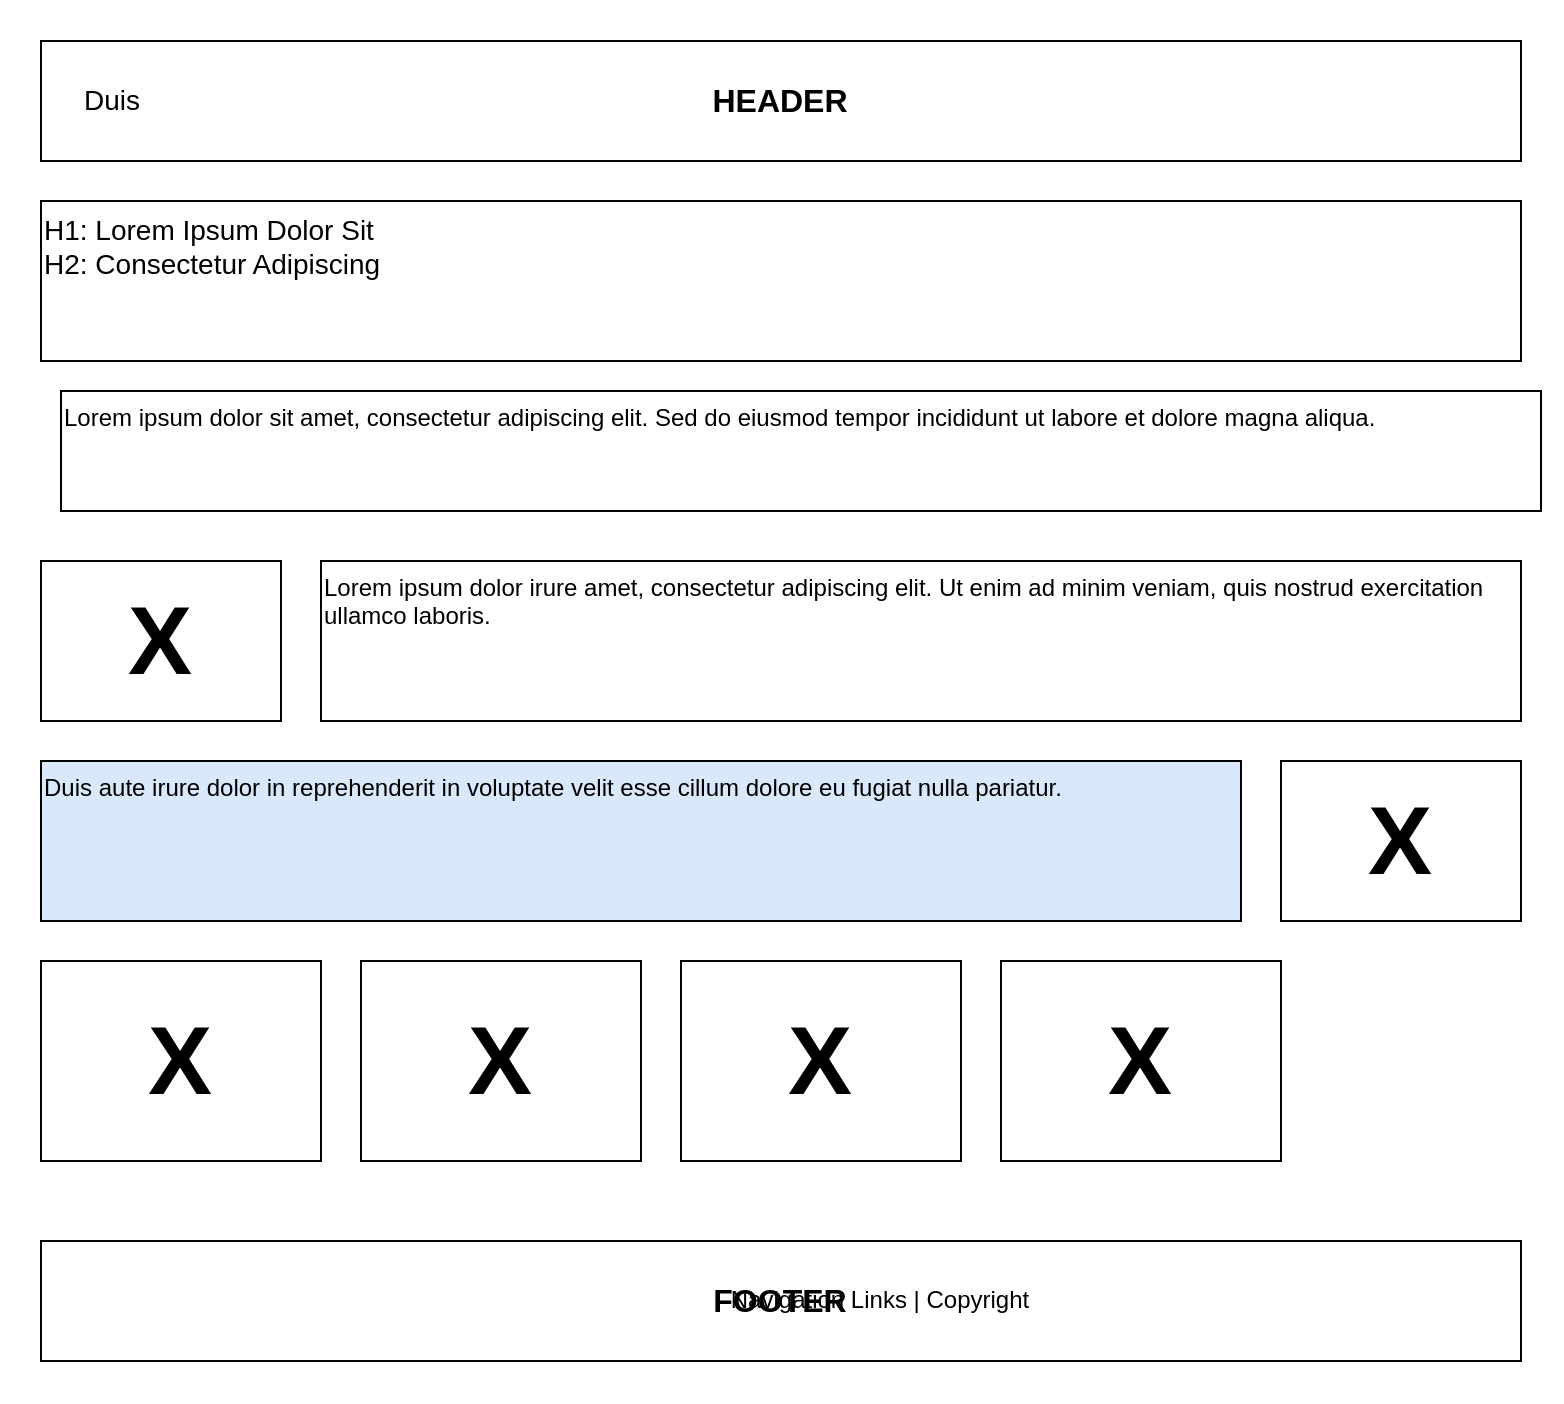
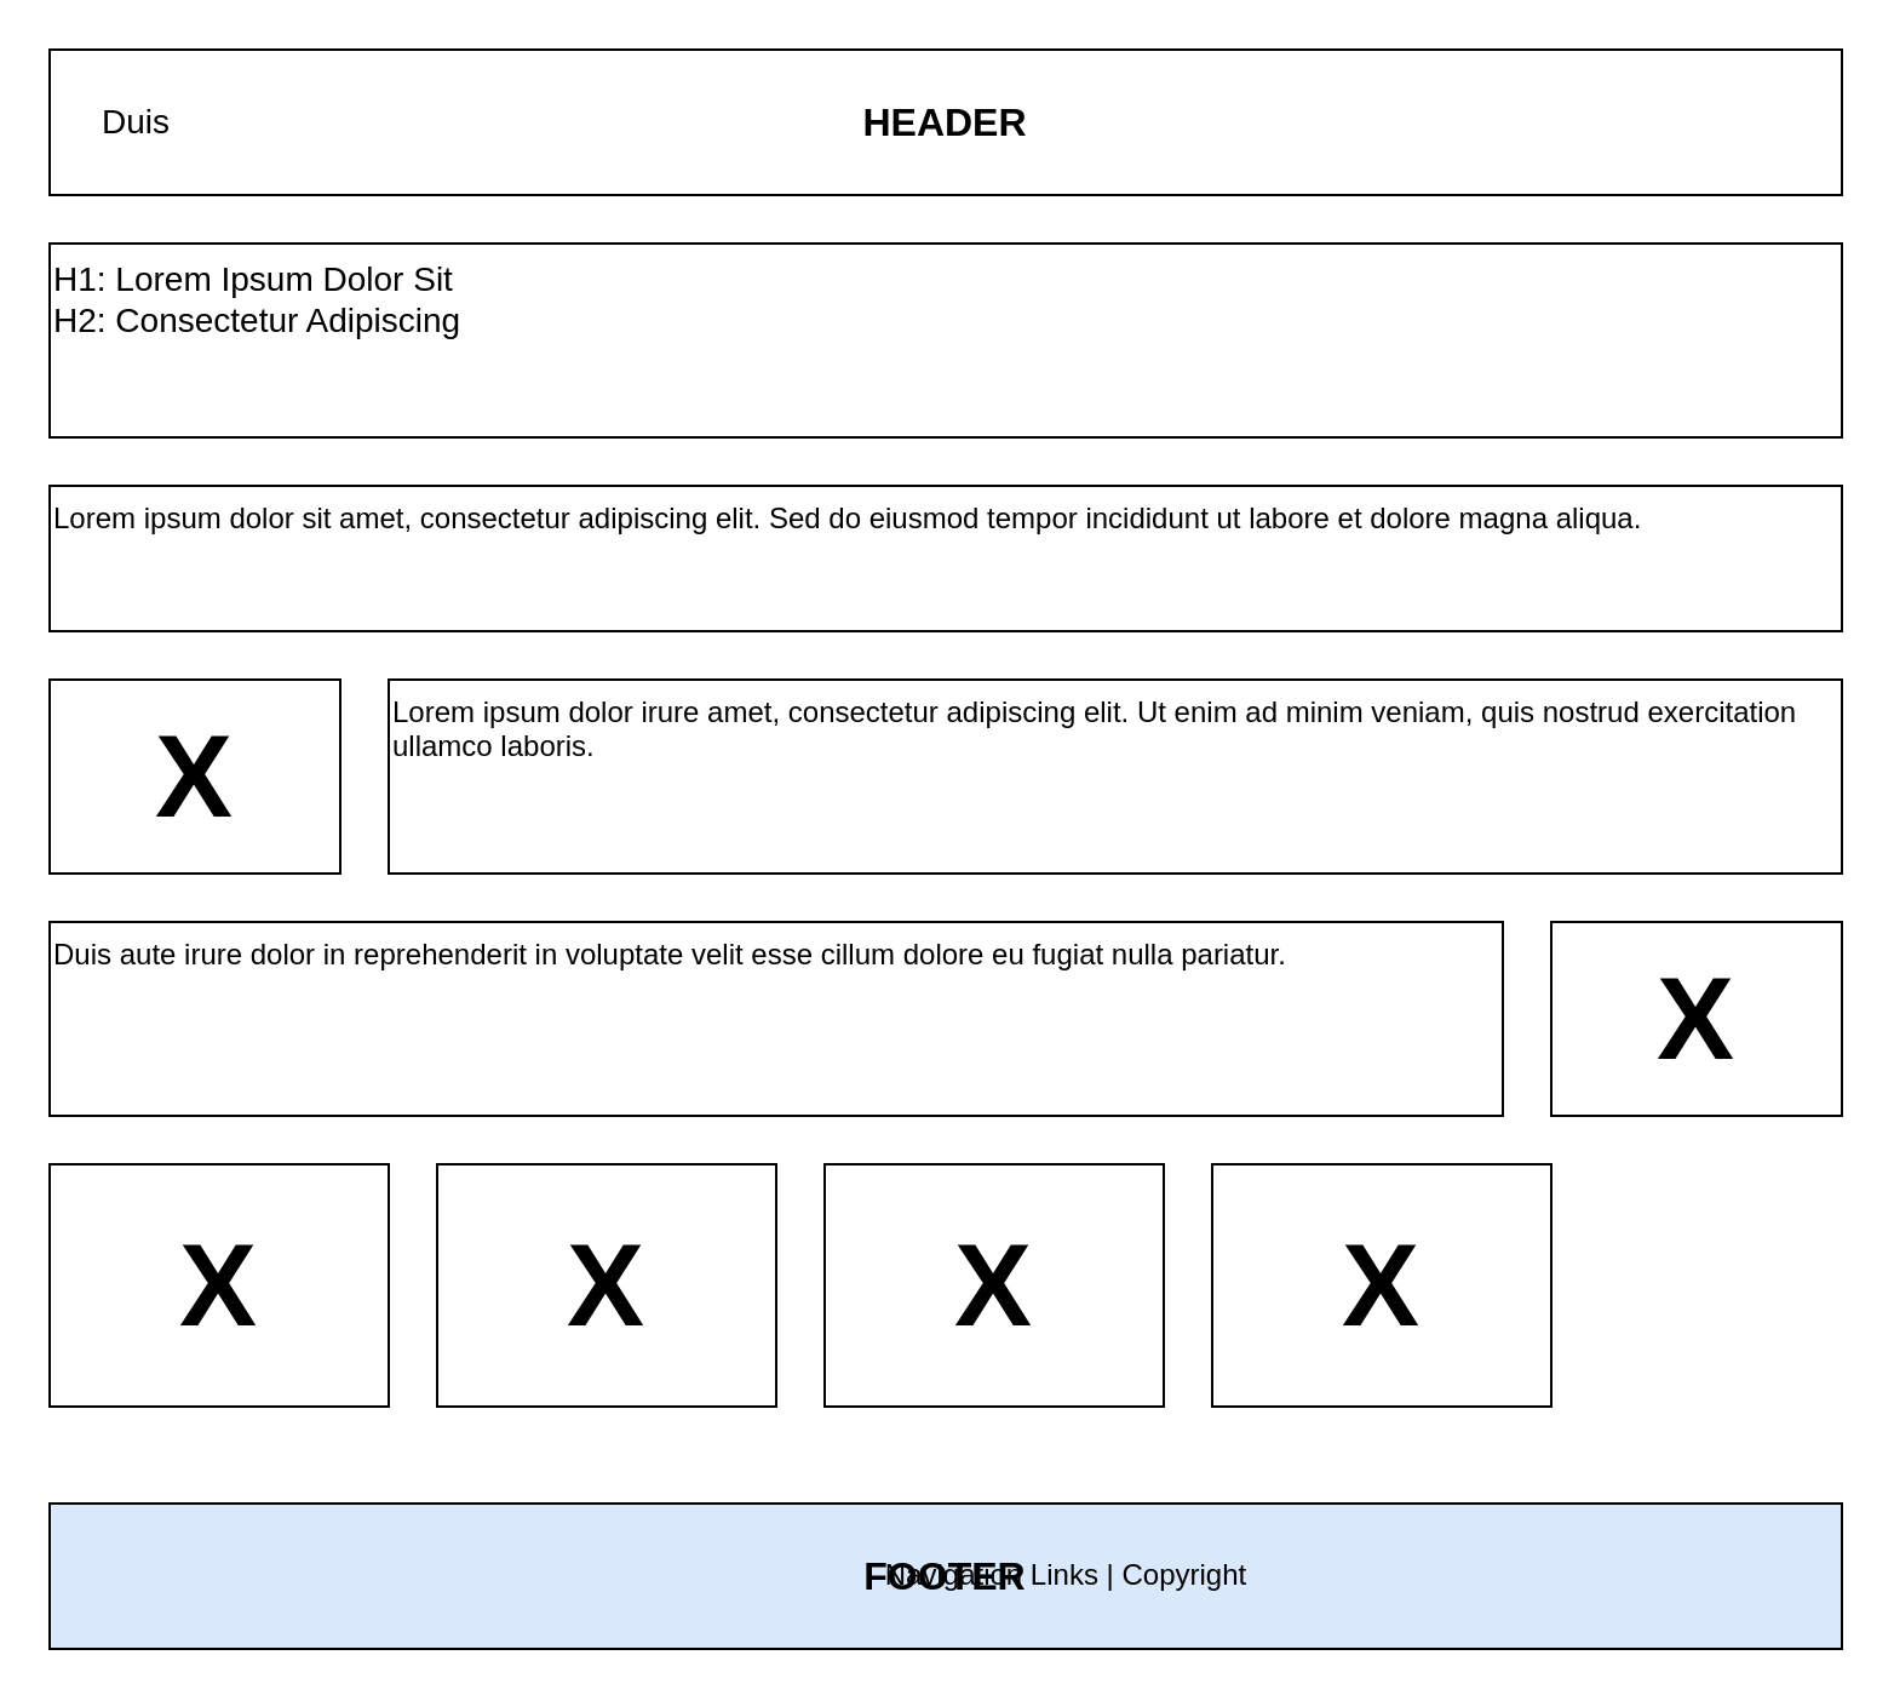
  <mxCell id="0" />
  <mxCell id="1" parent="0" />
  <mxCell id="2" value="HEADER" style="rounded=0;whiteSpace=wrap;html=1;fontSize=16;fontStyle=1;fillColor=#ffffff;strokeColor=#000000;" parent="1" vertex="1"><mxGeometry x="20" y="20" width="740" height="60" as="geometry" /></mxCell>
  <mxCell id="3" value="Duis" style="text;html=1;strokeColor=none;fillColor=none;align=left;verticalAlign=middle;whiteSpace=wrap;rounded=0;fontSize=14;" parent="1" vertex="1"><mxGeometry x="40" y="35" width="100" height="30" as="geometry" /></mxCell>
  <mxCell id="4" value="H1: Lorem Ipsum Dolor Sit&lt;br&gt;H2: Consectetur Adipiscing" style="rounded=0;whiteSpace=wrap;html=1;fontSize=14;align=left;verticalAlign=top;fillColor=#ffffff;strokeColor=#000000;" parent="1" vertex="1"><mxGeometry x="20" y="100" width="740" height="80" as="geometry" /></mxCell>
- <mxCell id="5" value="Lorem ipsum dolor sit amet, consectetur adipiscing elit. Sed do eiusmod tempor incididunt ut labore et dolore magna aliqua." style="rounded=0;whiteSpace=wrap;html=1;fontSize=12;align=left;verticalAlign=top;fillColor=#ffffff;strokeColor=#000000;" parent="1" vertex="1"><mxGeometry x="30" y="195" width="740" height="60" as="geometry" /></mxCell>
+ <mxCell id="5" value="Lorem ipsum dolor sit amet, consectetur adipiscing elit. Sed do eiusmod tempor incididunt ut labore et dolore magna aliqua." style="rounded=0;whiteSpace=wrap;html=1;fontSize=12;align=left;verticalAlign=top;fillColor=#ffffff;strokeColor=#000000;" parent="1" vertex="1"><mxGeometry x="20" y="200" width="740" height="60" as="geometry" /></mxCell>
  <mxCell id="6" value="X" style="rounded=0;whiteSpace=wrap;html=1;fontSize=48;fillColor=#ffffff;strokeColor=#000000;fontStyle=1" parent="1" vertex="1"><mxGeometry x="20" y="280" width="120" height="80" as="geometry" /></mxCell>
  <mxCell id="7" value="Lorem ipsum dolor irure amet, consectetur adipiscing elit. Ut enim ad minim veniam, quis nostrud exercitation ullamco laboris." style="rounded=0;whiteSpace=wrap;html=1;fontSize=12;align=left;verticalAlign=top;fillColor=#ffffff;strokeColor=#000000;" parent="1" vertex="1"><mxGeometry x="160" y="280" width="600" height="80" as="geometry" /></mxCell>
  <mxCell id="8" value="X" style="rounded=0;whiteSpace=wrap;html=1;fontSize=48;fillColor=#ffffff;strokeColor=#000000;fontStyle=1" parent="1" vertex="1"><mxGeometry x="640" y="380" width="120" height="80" as="geometry" /></mxCell>
- <mxCell id="9" value="Duis aute irure dolor in reprehenderit in voluptate velit esse cillum dolore eu fugiat nulla pariatur." style="rounded=0;whiteSpace=wrap;html=1;fontSize=12;align=left;verticalAlign=top;fillColor=#dae8fc;strokeColor=#000000;" parent="1" vertex="1"><mxGeometry x="20" y="380" width="600" height="80" as="geometry" /></mxCell>
+ <mxCell id="9" value="Duis aute irure dolor in reprehenderit in voluptate velit esse cillum dolore eu fugiat nulla pariatur." style="rounded=0;whiteSpace=wrap;html=1;fontSize=12;align=left;verticalAlign=top;fillColor=#ffffff;strokeColor=#000000;" parent="1" vertex="1"><mxGeometry x="20" y="380" width="600" height="80" as="geometry" /></mxCell>
  <mxCell id="10" value="X" style="rounded=0;whiteSpace=wrap;html=1;fontSize=48;fillColor=#ffffff;strokeColor=#000000;fontStyle=1" parent="1" vertex="1"><mxGeometry x="20" y="480" width="140" height="100" as="geometry" /></mxCell>
  <mxCell id="11" value="X" style="rounded=0;whiteSpace=wrap;html=1;fontSize=48;fillColor=#ffffff;strokeColor=#000000;fontStyle=1" parent="1" vertex="1"><mxGeometry x="180" y="480" width="140" height="100" as="geometry" /></mxCell>
  <mxCell id="12" value="X" style="rounded=0;whiteSpace=wrap;html=1;fontSize=48;fillColor=#ffffff;strokeColor=#000000;fontStyle=1" parent="1" vertex="1"><mxGeometry x="340" y="480" width="140" height="100" as="geometry" /></mxCell>
  <mxCell id="13" value="X" style="rounded=0;whiteSpace=wrap;html=1;fontSize=48;fillColor=#ffffff;strokeColor=#000000;fontStyle=1" parent="1" vertex="1"><mxGeometry x="500" y="480" width="140" height="100" as="geometry" /></mxCell>
- <mxCell id="14" value="FOOTER" style="rounded=0;whiteSpace=wrap;html=1;fontSize=16;fontStyle=1;fillColor=#ffffff;strokeColor=#000000;" parent="1" vertex="1"><mxGeometry x="20" y="620" width="740" height="60" as="geometry" /></mxCell>
+ <mxCell id="14" value="FOOTER" style="rounded=0;whiteSpace=wrap;html=1;fontSize=16;fontStyle=1;fillColor=#dae8fc;strokeColor=#000000;" parent="1" vertex="1"><mxGeometry x="20" y="620" width="740" height="60" as="geometry" /></mxCell>
  <mxCell id="15" value="Navigation Links | Copyright" style="text;html=1;strokeColor=none;fillColor=none;align=center;verticalAlign=middle;whiteSpace=wrap;rounded=0;fontSize=12;" parent="1" vertex="1"><mxGeometry x="340" y="635" width="200" height="30" as="geometry" /></mxCell>
